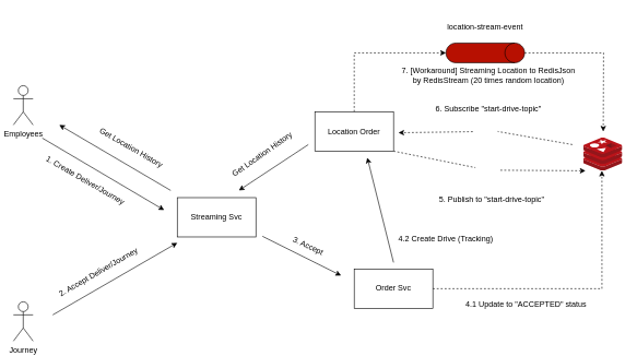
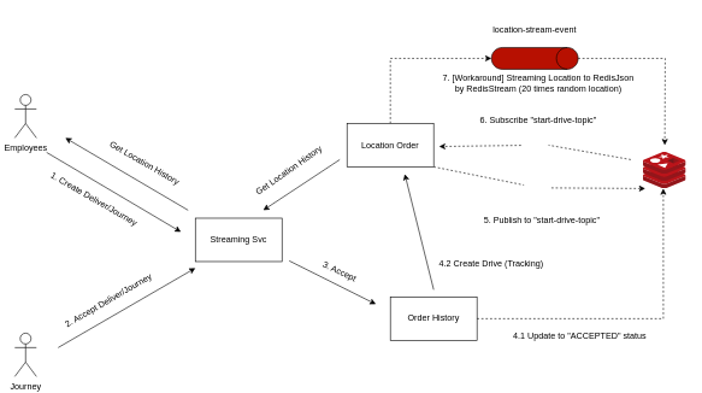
  <mxCell id="0" />
  <mxCell id="1" parent="0" />
  <mxCell id="2" value="" style="endArrow=classic;html=1;rounded=0;dashed=1;startArrow=none;entryX=0.05;entryY=1;entryDx=0;entryDy=0;entryPerimeter=0;" parent="1" source="19" target="3" edge="1"><mxGeometry width="50" height="50" relative="1" as="geometry"><mxPoint x="675" y="425" as="sourcePoint" /><mxPoint x="840" y="300" as="targetPoint" /></mxGeometry></mxCell>
  <mxCell id="3" value="" style="sketch=0;aspect=fixed;html=1;points=[];align=center;image;fontSize=12;image=img/lib/mscae/Cache_Redis_Product.svg;" parent="1" vertex="1"><mxGeometry x="890" y="210" width="59.52" height="50" as="geometry" /></mxCell>
  <mxCell id="4" value="Journey" style="shape=umlActor;verticalLabelPosition=bottom;verticalAlign=top;html=1;outlineConnect=0;" parent="1" vertex="1"><mxGeometry x="20" y="460" width="30" height="60" as="geometry" /></mxCell>
  <mxCell id="5" value="Employees&lt;br&gt;" style="shape=umlActor;verticalLabelPosition=bottom;verticalAlign=top;html=1;outlineConnect=0;" parent="1" vertex="1"><mxGeometry x="20" y="130" width="30" height="60" as="geometry" /></mxCell>
  <mxCell id="6" value="Streaming Svc" style="rounded=0;whiteSpace=wrap;html=1;" parent="1" vertex="1"><mxGeometry x="270" y="301" width="120" height="60" as="geometry" /></mxCell>
  <mxCell id="7" value="" style="endArrow=classic;html=1;rounded=0;" parent="1" edge="1"><mxGeometry width="50" height="50" relative="1" as="geometry"><mxPoint x="260" y="290" as="sourcePoint" /><mxPoint x="90" y="190" as="targetPoint" /></mxGeometry></mxCell>
  <mxCell id="8" value="Get Location History" style="text;html=1;strokeColor=none;fillColor=none;align=center;verticalAlign=middle;whiteSpace=wrap;rounded=0;rotation=30;" parent="1" vertex="1"><mxGeometry x="120" y="210" width="160" height="30" as="geometry" /></mxCell>
  <mxCell id="9" value="" style="endArrow=classic;html=1;rounded=0;" parent="1" edge="1"><mxGeometry width="50" height="50" relative="1" as="geometry"><mxPoint x="80" y="480" as="sourcePoint" /><mxPoint x="270" y="370" as="targetPoint" /></mxGeometry></mxCell>
  <mxCell id="10" value="2. Accept Deliver/Journey" style="text;html=1;strokeColor=none;fillColor=none;align=center;verticalAlign=middle;whiteSpace=wrap;rounded=0;rotation=-30;" parent="1" vertex="1"><mxGeometry x="70" y="400" width="160" height="30" as="geometry" /></mxCell>
- <mxCell id="11" value="Order Svc" style="rounded=0;whiteSpace=wrap;html=1;" parent="1" vertex="1"><mxGeometry x="540" y="410" width="120" height="60" as="geometry" /></mxCell>
+ <mxCell id="11" value="Order History" style="rounded=0;whiteSpace=wrap;html=1;" parent="1" vertex="1"><mxGeometry x="540" y="410" width="120" height="60" as="geometry" /></mxCell>
  <mxCell id="12" style="edgeStyle=orthogonalEdgeStyle;rounded=0;orthogonalLoop=1;jettySize=auto;html=1;entryX=0.5;entryY=1;entryDx=0;entryDy=0;entryPerimeter=0;dashed=1;exitX=0.5;exitY=0;exitDx=0;exitDy=0;" parent="1" source="13" target="17" edge="1"><mxGeometry relative="1" as="geometry" /></mxCell>
  <mxCell id="13" value="Location Order" style="rounded=0;whiteSpace=wrap;html=1;" parent="1" vertex="1"><mxGeometry x="480" y="170" width="120" height="60" as="geometry" /></mxCell>
  <mxCell id="14" value="" style="endArrow=classic;html=1;rounded=0;" parent="1" edge="1"><mxGeometry width="50" height="50" relative="1" as="geometry"><mxPoint x="400" y="360" as="sourcePoint" /><mxPoint x="520" y="420" as="targetPoint" /></mxGeometry></mxCell>
  <mxCell id="15" value="3. Accept" style="text;html=1;strokeColor=none;fillColor=none;align=center;verticalAlign=middle;whiteSpace=wrap;rounded=0;rotation=25;" parent="1" vertex="1"><mxGeometry x="390" y="360" width="160" height="30" as="geometry" /></mxCell>
  <mxCell id="16" style="edgeStyle=orthogonalEdgeStyle;rounded=0;orthogonalLoop=1;jettySize=auto;html=1;dashed=1;" parent="1" source="17" edge="1"><mxGeometry relative="1" as="geometry"><mxPoint x="920" y="200" as="targetPoint" /></mxGeometry></mxCell>
  <mxCell id="17" value="" style="shape=cylinder3;whiteSpace=wrap;html=1;boundedLbl=1;backgroundOutline=1;size=15;rotation=90;fillColor=#B71001;fontColor=#ffffff;strokeColor=#000000;" parent="1" vertex="1"><mxGeometry x="725" y="20" width="30" height="120" as="geometry" /></mxCell>
  <mxCell id="18" value="location-stream-event" style="text;html=1;strokeColor=none;fillColor=none;align=center;verticalAlign=middle;whiteSpace=wrap;rounded=0;rotation=0;" parent="1" vertex="1"><mxGeometry x="660" y="25" width="160" height="30" as="geometry" /></mxCell>
  <mxCell id="19" value="" style="shape=image;html=1;verticalAlign=top;verticalLabelPosition=bottom;labelBackgroundColor=#ffffff;imageAspect=0;aspect=fixed;image=https://cdn4.iconfinder.com/data/icons/app-custom-ui-1/48/Envelope-128.png" parent="1" vertex="1"><mxGeometry x="725" y="240" width="38" height="38" as="geometry" /></mxCell>
  <mxCell id="20" value="" style="endArrow=none;html=1;rounded=0;dashed=1;exitX=1;exitY=1;exitDx=0;exitDy=0;" parent="1" target="19" edge="1" source="13"><mxGeometry width="50" height="50" relative="1" as="geometry"><mxPoint x="675" y="425" as="sourcePoint" /><mxPoint x="840" y="300" as="targetPoint" /></mxGeometry></mxCell>
  <mxCell id="21" value="5. Publish to &quot;start-drive-topic&quot;" style="text;html=1;strokeColor=none;fillColor=none;align=center;verticalAlign=middle;whiteSpace=wrap;rounded=0;rotation=0;" parent="1" vertex="1"><mxGeometry x="630" y="290" width="240" height="30" as="geometry" /></mxCell>
  <mxCell id="22" value="" style="endArrow=classic;html=1;rounded=0;dashed=1;startArrow=none;entryX=0.05;entryY=1;entryDx=0;entryDy=0;entryPerimeter=0;" parent="1" source="23" edge="1"><mxGeometry width="50" height="50" relative="1" as="geometry"><mxPoint x="872.51" y="230" as="sourcePoint" /><mxPoint x="607.486" y="201.9" as="targetPoint" /></mxGeometry></mxCell>
  <mxCell id="23" value="" style="shape=image;html=1;verticalAlign=top;verticalLabelPosition=bottom;labelBackgroundColor=#ffffff;imageAspect=0;aspect=fixed;image=https://cdn4.iconfinder.com/data/icons/app-custom-ui-1/48/Envelope-128.png" parent="1" vertex="1"><mxGeometry x="721" y="181" width="38" height="38" as="geometry" /></mxCell>
  <mxCell id="24" value="" style="endArrow=none;html=1;rounded=0;dashed=1;startArrow=none;entryX=1;entryY=0.5;entryDx=0;entryDy=0;" parent="1" target="23" edge="1"><mxGeometry width="50" height="50" relative="1" as="geometry"><mxPoint x="873" y="220" as="sourcePoint" /><mxPoint x="607.486" y="201.9" as="targetPoint" /></mxGeometry></mxCell>
  <mxCell id="25" value="6. Subscribe &quot;start-drive-topic&quot;" style="text;html=1;strokeColor=none;fillColor=none;align=center;verticalAlign=middle;whiteSpace=wrap;rounded=0;rotation=0;" parent="1" vertex="1"><mxGeometry x="625" y="151" width="240" height="30" as="geometry" /></mxCell>
  <mxCell id="26" value="" style="endArrow=classic;html=1;rounded=0;" parent="1" edge="1"><mxGeometry width="50" height="50" relative="1" as="geometry"><mxPoint x="470" y="220" as="sourcePoint" /><mxPoint x="364" y="290" as="targetPoint" /></mxGeometry></mxCell>
  <mxCell id="27" value="Get Location History" style="text;html=1;strokeColor=none;fillColor=none;align=center;verticalAlign=middle;whiteSpace=wrap;rounded=0;rotation=-35;" parent="1" vertex="1"><mxGeometry x="320" y="220" width="160" height="30" as="geometry" /></mxCell>
  <mxCell id="28" value="7. [Workaround] Streaming Location to RedisJson by RedisStream (20 times random location)" style="text;html=1;strokeColor=none;fillColor=none;align=center;verticalAlign=middle;whiteSpace=wrap;rounded=0;rotation=0;" parent="1" vertex="1"><mxGeometry x="610" y="100" width="270" height="30" as="geometry" /></mxCell>
  <mxCell id="29" value="" style="endArrow=classic;html=1;rounded=0;" parent="1" edge="1"><mxGeometry width="50" height="50" relative="1" as="geometry"><mxPoint x="64" y="210" as="sourcePoint" /><mxPoint x="250" y="320" as="targetPoint" /></mxGeometry></mxCell>
  <mxCell id="30" value="1. Create Deliver/Journey" style="text;html=1;strokeColor=none;fillColor=none;align=center;verticalAlign=middle;whiteSpace=wrap;rounded=0;rotation=30;" parent="1" vertex="1"><mxGeometry x="50" y="260" width="160" height="30" as="geometry" /></mxCell>
  <mxCell id="31" value="" style="endArrow=classic;html=1;rounded=0;" edge="1" parent="1"><mxGeometry width="50" height="50" relative="1" as="geometry"><mxPoint x="600" y="400" as="sourcePoint" /><mxPoint x="560" y="240" as="targetPoint" /></mxGeometry></mxCell>
  <mxCell id="32" value="4.2 Create Drive (Tracking)" style="text;html=1;strokeColor=none;fillColor=none;align=center;verticalAlign=middle;whiteSpace=wrap;rounded=0;rotation=0;" vertex="1" parent="1"><mxGeometry x="600" y="350" width="160" height="30" as="geometry" /></mxCell>
  <mxCell id="33" value="" style="endArrow=classic;html=1;rounded=0;entryX=0.47;entryY=1;entryDx=0;entryDy=0;entryPerimeter=0;exitX=1;exitY=0.5;exitDx=0;exitDy=0;dashed=1;" edge="1" parent="1" source="11" target="3"><mxGeometry width="50" height="50" relative="1" as="geometry"><mxPoint x="770" y="580" as="sourcePoint" /><mxPoint x="730" y="420" as="targetPoint" /><Array as="points"><mxPoint x="918" y="440" /></Array></mxGeometry></mxCell>
  <mxCell id="34" value="4.1 Update to &quot;ACCEPTED&quot; status" style="text;html=1;strokeColor=none;fillColor=none;align=center;verticalAlign=middle;whiteSpace=wrap;rounded=0;rotation=0;" vertex="1" parent="1"><mxGeometry x="700" y="450" width="205" height="30" as="geometry" /></mxCell>
